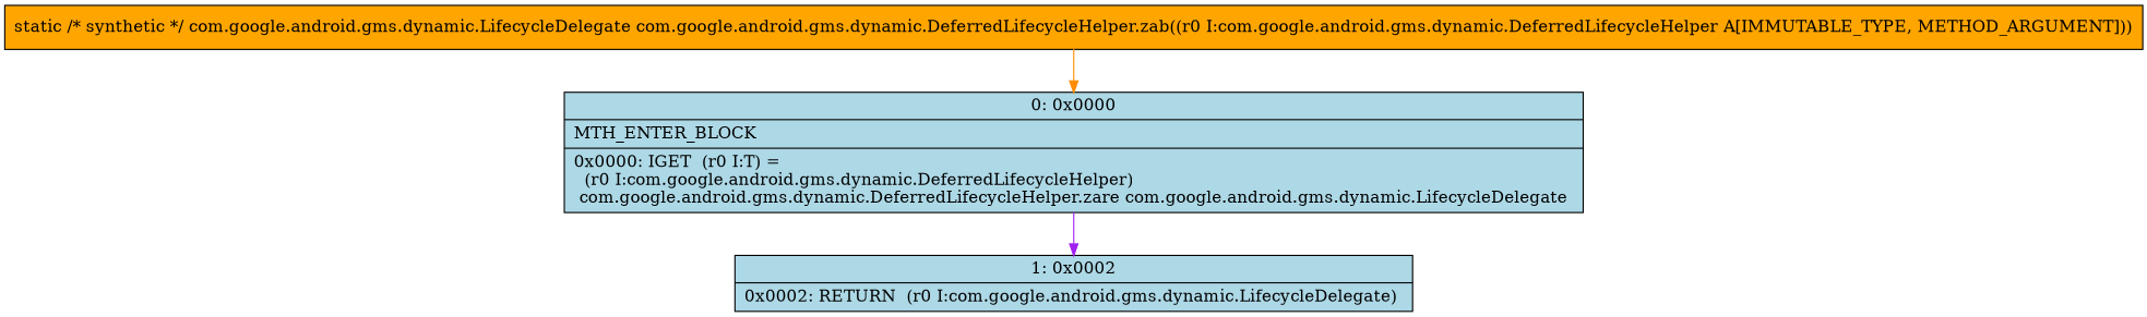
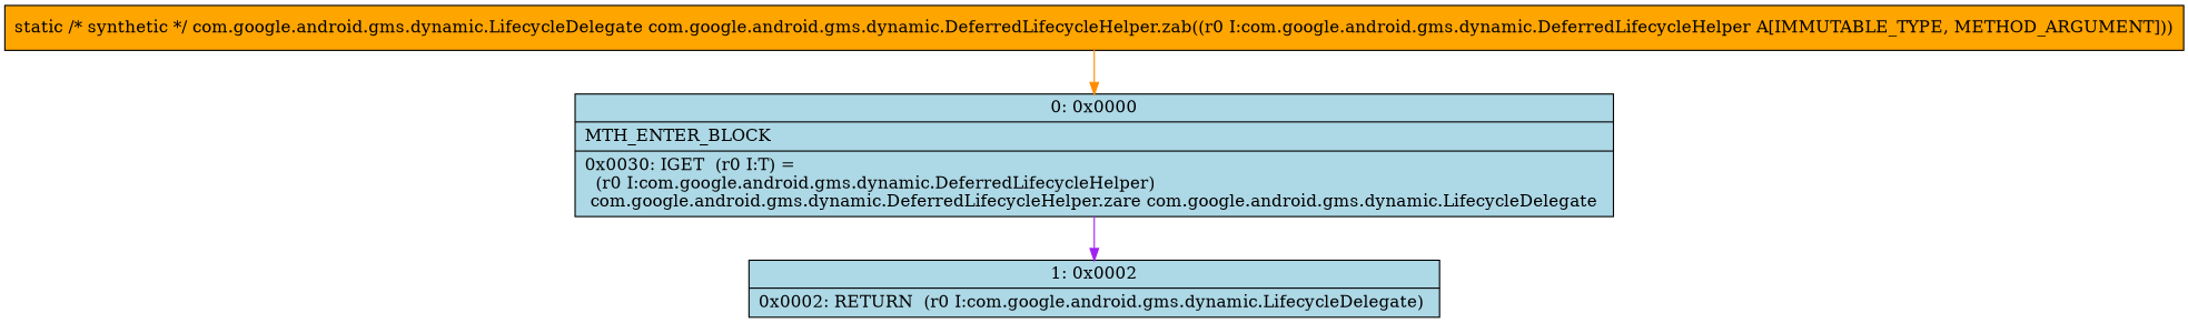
  digraph {
    node [shape=record style=filled fillcolor=lightblue]
-   n1 [label="{0\:\ 0x0000|MTH_ENTER_BLOCK\l|0x0000: IGET  (r0 I:T) = \l  (r0 I:com.google.android.gms.dynamic.DeferredLifecycleHelper)\l com.google.android.gms.dynamic.DeferredLifecycleHelper.zare com.google.android.gms.dynamic.LifecycleDelegate \l}"]
+   n1 [label="{0\:\ 0x0000|MTH_ENTER_BLOCK\l|0x0030: IGET  (r0 I:T) = \l  (r0 I:com.google.android.gms.dynamic.DeferredLifecycleHelper)\l com.google.android.gms.dynamic.DeferredLifecycleHelper.zare com.google.android.gms.dynamic.LifecycleDelegate \l}"]
    n2 [label="{1\:\ 0x0002|0x0002: RETURN  (r0 I:com.google.android.gms.dynamic.LifecycleDelegate) \l}"]
    n3 [label="{static \/* synthetic *\/ com.google.android.gms.dynamic.LifecycleDelegate com.google.android.gms.dynamic.DeferredLifecycleHelper.zab((r0 I:com.google.android.gms.dynamic.DeferredLifecycleHelper A[IMMUTABLE_TYPE, METHOD_ARGUMENT])) }" fillcolor=orange]
    n1 -> n2 [color=purple]
    n3 -> n1 [color=darkorange]
  }
